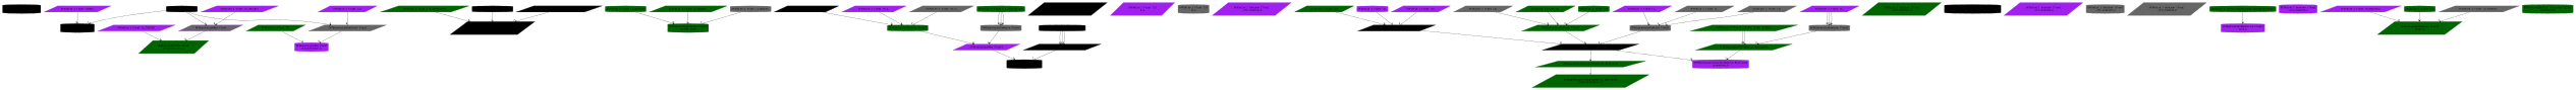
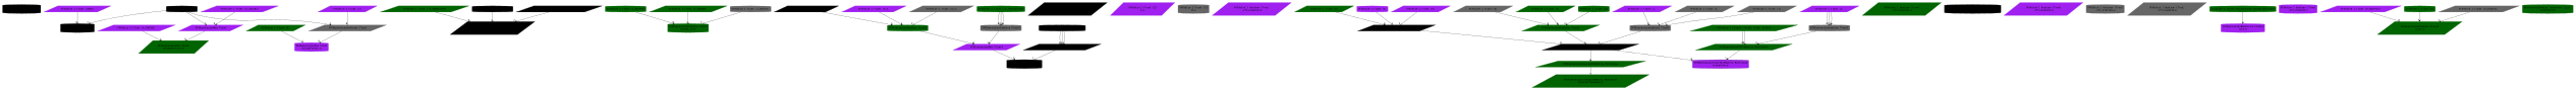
  digraph {
    fontname="JetBrains Mono"
    node [color=darkgreen fontname="JetBrains Mono" shape=parallelogram style=filled]
    edge [arrowhead=tee fontname="JetBrains Mono" headlabel=0]
    n1 [color=black label="VFXValue`1 Boolean (True)\n_vfx_enabled_a" shape=cylinder]
    n2 [color=black label="VFXExpressionMax Float\nRate_a" shape=cylinder]
    n3 [color=purple label="VFXValue`1 Float (2000)"]
    n4 [color=black label="VFXValue`1 Float (0)" shape=cylinder]
-   n5 [color=purple label="VFXExpressionMax Float" fillcolor=gray40]
+   n5 [color=purple label="VFXExpressionMax Float"]
    n6 [color=gray40 label="VFXExpressionSubtract Float"]
    n7 [label="VFXExpressionMin Float\narcSphere_arc_b"]
    n8 [color=purple label="VFXExpressionPow Float\nvolumeFactor_b" shape=cylinder]
    n9 [color=black label="VFXExpressionCombine Float3\nbounds_center"]
    n10 [label="VFXValue`1 Float (-0,008661509)"]
    n11 [color=black label="VFXValue`1 Float (1,401422)" shape=cylinder]
    n12 [color=black label="VFXValue`1 Float (-0,01848245)"]
    n13 [label="VFXExpressionCombine Float3\nbounds_size" shape=cylinder]
    n14 [label="VFXValue`1 Float (3,004998)" shape=cylinder]
    n15 [label="VFXValue`1 Float (3,960069)"]
    n16 [color=gray40 label="VFXValue`1 Float (3,060745)" shape=cylinder]
    n17 [color=black label="VFXExpressionMin Float3\nboundsPadding" shape=cylinder]
    n18 [color=purple label="VFXExpressionMax Float3"]
    n19 [label="VFXExpressionCombine Float3" shape=cylinder]
    n20 [color=black label="VFXValue`1 Float (0,5)"]
    n21 [color=purple label="VFXValue`1 Float (0,5)"]
    n22 [color=gray40 label="VFXValue`1 Float (0,5)"]
    n23 [color=gray40 label="VFXExpressionCombine Float3" shape=cylinder]
    n24 [label="VFXValue`1 Float (-1,701412E+38)" shape=cylinder]
    n25 [color=black label="VFXExpressionCombine Float3"]
    n26 [color=black label="VFXValue`1 Float (1,701412E+38)" shape=cylinder]
    n27 [color=black label="VFXValue`1 Boolean (True)\n_vfx_enabled_a"]
    n28 [color=purple label="VFXValue`1 Float (1)\nA_a"]
    n29 [color=gray40 label="VFXValue`1 Float (3)\nB_a" shape=cylinder]
    n30 [color=purple label="VFXValue`1 Boolean (True)\n_vfx_enabled_b"]
    n31 [color=purple label="VFXValue`1 Float (6,283185)"]
    n32 [color=purple label="VFXValue`1 Float (6,283185)"]
    n33 [color=gray40 fillcolor=purple label="VFXExpressionTransformMatrix Matrix4x4\ntransform_b" shape=cylinder]
    n34 [color=black label="VFXExpressionTRSToMatrix Matrix4x4"]
    n35 [label="VFXExpressionInverseTRSMatrix Matrix4x4"]
    n36 [label="VFXExpressionTransposeMatrix Matrix4x4\ninverseTranspose_b"]
    n37 [color=black label="VFXExpressionCombine Float3"]
    n38 [label="VFXValue`1 Float (0)"]
    n39 [color=purple label="VFXValue`1 Float (0)" shape=cylinder]
    n40 [color=purple label="VFXValue`1 Float (0)"]
    n41 [label="VFXExpressionCombine Float3"]
    n42 [color=gray40 label="VFXValue`1 Float (0)"]
    n43 [label="VFXValue`1 Float (0)"]
    n44 [label="VFXValue`1 Float (0)" shape=cylinder]
    n45 [color=gray40 label="VFXExpressionCombine Float3" shape=cylinder]
    n46 [color=purple label="VFXValue`1 Float (1)"]
    n47 [color=gray40 label="VFXValue`1 Float (1)"]
    n48 [color=gray40 label="VFXValue`1 Float (1)"]
    n49 [label="VFXExpressionTRSToMatrix Matrix4x4"]
    n50 [label="VFXValue`1 Float3 ((0.00, 0.00, 0.00))"]
    n51 [color=gray40 label="VFXExpressionCombine Float3" shape=cylinder]
    n52 [color=purple label="VFXValue`1 Float (1)"]
    n53 [color=purple label="VFXValue`1 Float (1)"]
    n54 [label="VFXValue`1 Float (3)"]
    n55 [label="VFXValue`1 Boolean (True)\n_vfx_enabled_a"]
    n56 [color=black label="VFXBuiltInExpression Float (DeltaTime)\ndeltaTime_a" shape=cylinder]
    n57 [color=purple label="VFXValue`1 Boolean (True)\n_vfx_enabled_b"]
    n58 [color=gray40 label="VFXValue`1 Boolean (True)\n_vfx_enabled_a" shape=cylinder]
    n59 [color=gray40 label="VFXValue`1 Boolean (True)\n_vfx_enabled_b"]
    n60 [color=purple label="VFXExpressionBakeCurve Float4\nSize_b" shape=cylinder]
    n61 [label="VFXValue`1 Curve (UnityEngine.AnimationCurve)" shape=cylinder]
    n62 [color=purple label="VFXValue`1 Boolean (True)\n_vfx_enabled_c" shape=cylinder]
    n63 [label="VFXExpressionCombine Float3\nColor_c"]
    n64 [color=purple label="VFXValue`1 Float (0,4867924)"]
    n65 [label="VFXValue`1 Float (0)" shape=cylinder]
    n66 [color=gray40 label="VFXValue`1 Float (0,4568542)"]
    n67 [label="VFXTexture2DValue Texture2D (1114)\nmainTexture" shape=cylinder]
    n3 -> n2
    n4 -> n2 [arrowhead=vee headlabel=1]
    n4 -> n5 [headlabel=1]
    n4 -> n6 [arrowhead=vee headlabel=1]
    n5 -> n7
    n6 -> n8
    n10 -> n9
    n11 -> n9 [headlabel=1]
    n12 -> n9 [arrowhead=vee headlabel=2]
    n14 -> n13
    n15 -> n13 [headlabel=1]
    n16 -> n13 [arrowhead=onormal headlabel=2]
    n18 -> n17
    n19 -> n18 [arrowhead=vee]
    n20 -> n19 [arrowhead=vee]
    n21 -> n19 [arrowhead=vee headlabel=1]
    n22 -> n19 [arrowhead=onormal headlabel=2]
    n23 -> n18 [arrowhead=vee headlabel=1]
    n24 -> n23 [arrowhead=onormal]
    n24 -> n23 [headlabel=1]
    n24 -> n23 [arrowhead=vee headlabel=2]
    n25 -> n17 [arrowhead=onormal headlabel=1]
    n26 -> n25
    n26 -> n25 [headlabel=1]
    n26 -> n25 [headlabel=2]
    n31 -> n5 [arrowhead=vee]
    n32 -> n7 [headlabel=1]
    n34 -> n33
    n34 -> n35 [arrowhead=vee headlabel=""]
    n35 -> n36 [arrowhead=onormal headlabel=""]
    n37 -> n34 [arrowhead=onormal]
    n38 -> n37 [arrowhead=vee]
    n39 -> n37 [arrowhead=onormal headlabel=1]
    n40 -> n37 [arrowhead=onormal headlabel=2]
    n41 -> n34 [headlabel=1]
    n42 -> n41
    n43 -> n41 [arrowhead=vee headlabel=1]
    n44 -> n41 [arrowhead=vee headlabel=2]
    n45 -> n34 [arrowhead=onormal headlabel=2]
    n46 -> n45
    n47 -> n45 [headlabel=1]
    n48 -> n45 [headlabel=2]
    n49 -> n33 [arrowhead=vee headlabel=1]
    n50 -> n49 [arrowhead=onormal]
    n50 -> n49 [headlabel=1]
    n51 -> n49 [arrowhead=vee headlabel=2]
    n52 -> n51 [arrowhead=onormal]
    n52 -> n51 [headlabel=1]
    n52 -> n51 [arrowhead=vee headlabel=2]
    n53 -> n6 [arrowhead=onormal]
    n54 -> n8 [arrowhead=onormal headlabel=1]
    n61 -> n60 [arrowhead=vee headlabel=""]
    n64 -> n63 [arrowhead=onormal]
    n65 -> n63 [arrowhead=vee headlabel=1]
    n66 -> n63 [headlabel=2]
  }
